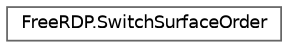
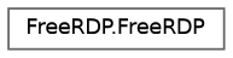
  digraph {
    rankdir=LR
-   n1 [color=grey40 fillcolor=white fontname=Helvetica fontsize=10 height=0.2 label="FreeRDP.SwitchSurfaceOrder" shape=box style=filled width=0.4]
+   n1 [color=grey40 fillcolor=white fontname=Helvetica fontsize=10 height=0.2 label="FreeRDP.FreeRDP" shape=box style=filled width=0.4]
  }
